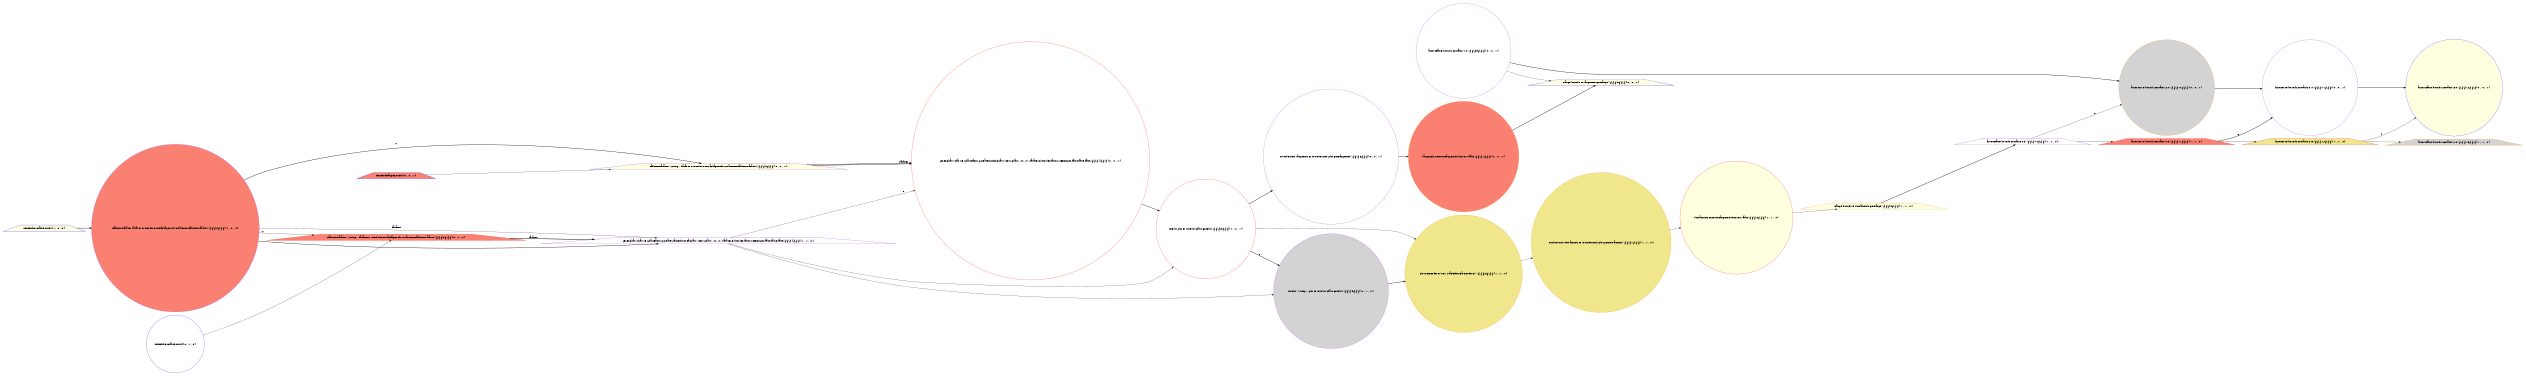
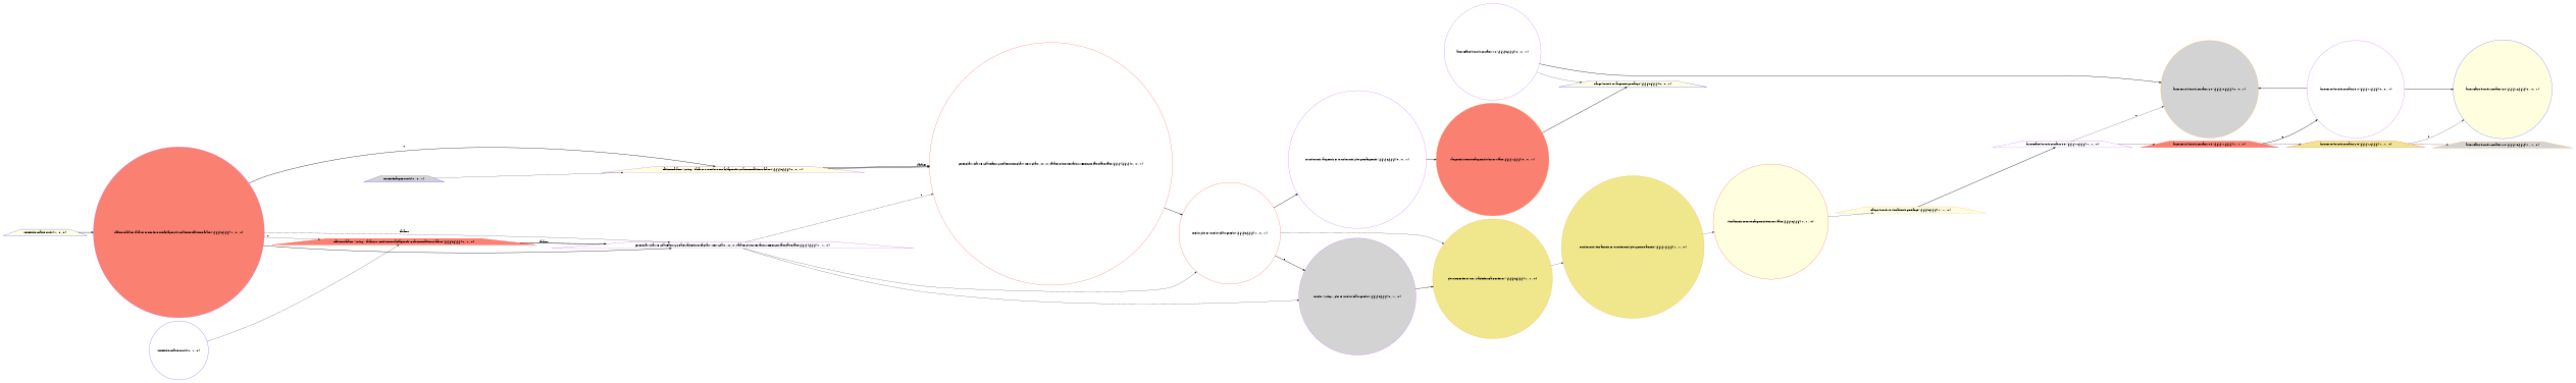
  digraph {
    rankdir=LR
    node [color=purple fillcolor=white shape=circle style=filled]
    edge [style=solid]
    n1 [color=red label="JFreeChart chart = ChartFactory.createXYLineChart(\"Test Chart\",\"X\",\"Y\",dataset,PlotOrientation.VERTICAL,false,false,false)@@@4@@@['0', '0', '1']"]
    n2 [color=red label="XYPlot plot = (XYPlot)chart.getPlot()@@@5@@@['1', '0', '1']"]
    n3 [label="NumberAxis rangeAxis = (NumberAxis)plot.getRangeAxis()@@@6@@@['0', '0', '1']"]
    n4 [fillcolor=lightgrey label="XYPlot<String> plot = (XYPlot)chart.getPlot()@@@5@@@['0', '1', '0']"]
    n5 [color=darkorange fillcolor=khaki label="plot.setRenderer(new StackedXYBarRenderer())@@@6@@@['1', '1', '0']"]
    n6 [label="assertFalse(bounds.contains(1.0))@@@9@@@['0', '0', '1']"]
    n7 [color=darkorange fillcolor=lightgrey label="assertTrue(bounds.contains(2.0))@@@10@@@['0', '0', '1']"]
    n8 [color=blue fillcolor=lightyellow label="Range bounds = rangeAxis.getRange()@@@8@@@['0', '0', '1']" shape=trapezium]
    n9 [label="assertTrue(bounds.contains(5.0))@@@11@@@['0', '0', '1']"]
    n10 [fillcolor=salmon label="TableXYDataset dataset = RendererXYPackageUtils.createTestTableXYDataset()@@@3@@@['1', '0', '0']"]
    n11 [fillcolor=lightyellow label="TableXYDataset<String> dataset = RendererXYPackageUtils.createTestTableXYDataset()@@@3@@@['0', '0', '1']" shape=trapezium]
    n12 [color=red fillcolor=salmon label="TableXYDataset<String> dataset = RendererXYPackageUtils.createTestTableXYDataset()@@@3@@@['0', '1', '0']" shape=trapezium]
    n13 [label="JFreeChart chart = ChartFactory.createStackedXYAreaChart(\"Test Chart\",\"X\",\"Y\",dataset,PlotOrientation.VERTICAL,false,false,false)@@@4@@@['1', '1', '0']" shape=trapezium]
    n14 [color=darkorange fillcolor=salmon label="rangeAxis.setAutoRangeIncludesZero(false)@@@7@@@['0', '0', '1']"]
    n15 [color=darkorange fillcolor=lightyellow label="Range bounds = domainAxis.getRange()@@@9@@@['1', '1', '0']" shape=trapezium]
    n16 [label="assertFalse(bounds.contains(0.3))@@@10@@@['1', '1', '0']" shape=trapezium]
    n17 [color=red fillcolor=salmon label="assertTrue(bounds.contains(0.5))@@@11@@@['1', '1', '0']" shape=trapezium]
    n18 [color=darkorange fillcolor=khaki label="NumberAxis domainAxis = (NumberAxis)plot.getDomainAxis()@@@7@@@['1', '1', '0']"]
    n19 [color=red fillcolor=lightyellow label="domainAxis.setAutoRangeIncludesZero(false)@@@8@@@['1', '1', '0']"]
-   n20 [color=blue fillcolor=salmon label="testFindRangeBounds['0', '0', '1']" shape=trapezium]
+   n20 [color=blue fillcolor=lightgrey label="testFindRangeBounds['0', '0', '1']" shape=trapezium]
    n21 [color=red fillcolor=khaki label="assertTrue(bounds.contains(2.5))@@@12@@@['1', '1', '0']" shape=trapezium]
    n22 [color=blue fillcolor=lightyellow label="assertFalse(bounds.contains(6.0))@@@12@@@['0', '0', '1']"]
    n23 [color=darkorange fillcolor=lightgrey label="assertFalse(bounds.contains(2.8))@@@13@@@['1', '1', '0']" shape=trapezium]
    n24 [color=blue label="testFindDomainBounds['0', '1', '0']"]
    n25 [color=blue fillcolor=lightyellow label="testFindDomainBounds['1', '0', '0']" shape=trapezium]
    n1 -> n2 [style=bold]
    n2 -> n3 [style=bold]
    n2 -> n4 [label=0 style=bold]
    n2 -> n5
    n3 -> n14 [style=bold]
    n4 -> n5 [style=bold]
    n5 -> n18
    n6 -> n7 [style=bold]
    n6 -> n8
-   n7 -> n9 [style=bold]
+   n9 -> n7 [style=bold]
    n9 -> n22 [style=bold]
    n10 -> n11 [label=0 style=bold]
    n10 -> n12 [label=0]
    n10 -> n13 [label=dataset]
    n10 -> n13 [style=bold]
    n11 -> n1 [label=dataset style=bold]
    n11 -> n1 [style=bold]
    n12 -> n13 [label=dataset style=bold]
    n12 -> n13
    n13 -> n1 [label=0]
    n13 -> n2
    n13 -> n4
    n14 -> n8 [style=bold]
    n15 -> n16 [style=bold]
    n16 -> n7 [label=0]
    n16 -> n17
    n17 -> n9 [label=6 style=bold]
    n17 -> n21
    n18 -> n19
    n19 -> n15
    n20 -> n11
    n21 -> n22 [label=4]
    n21 -> n23
    n24 -> n12
    n25 -> n10 [style=bold]
  }
